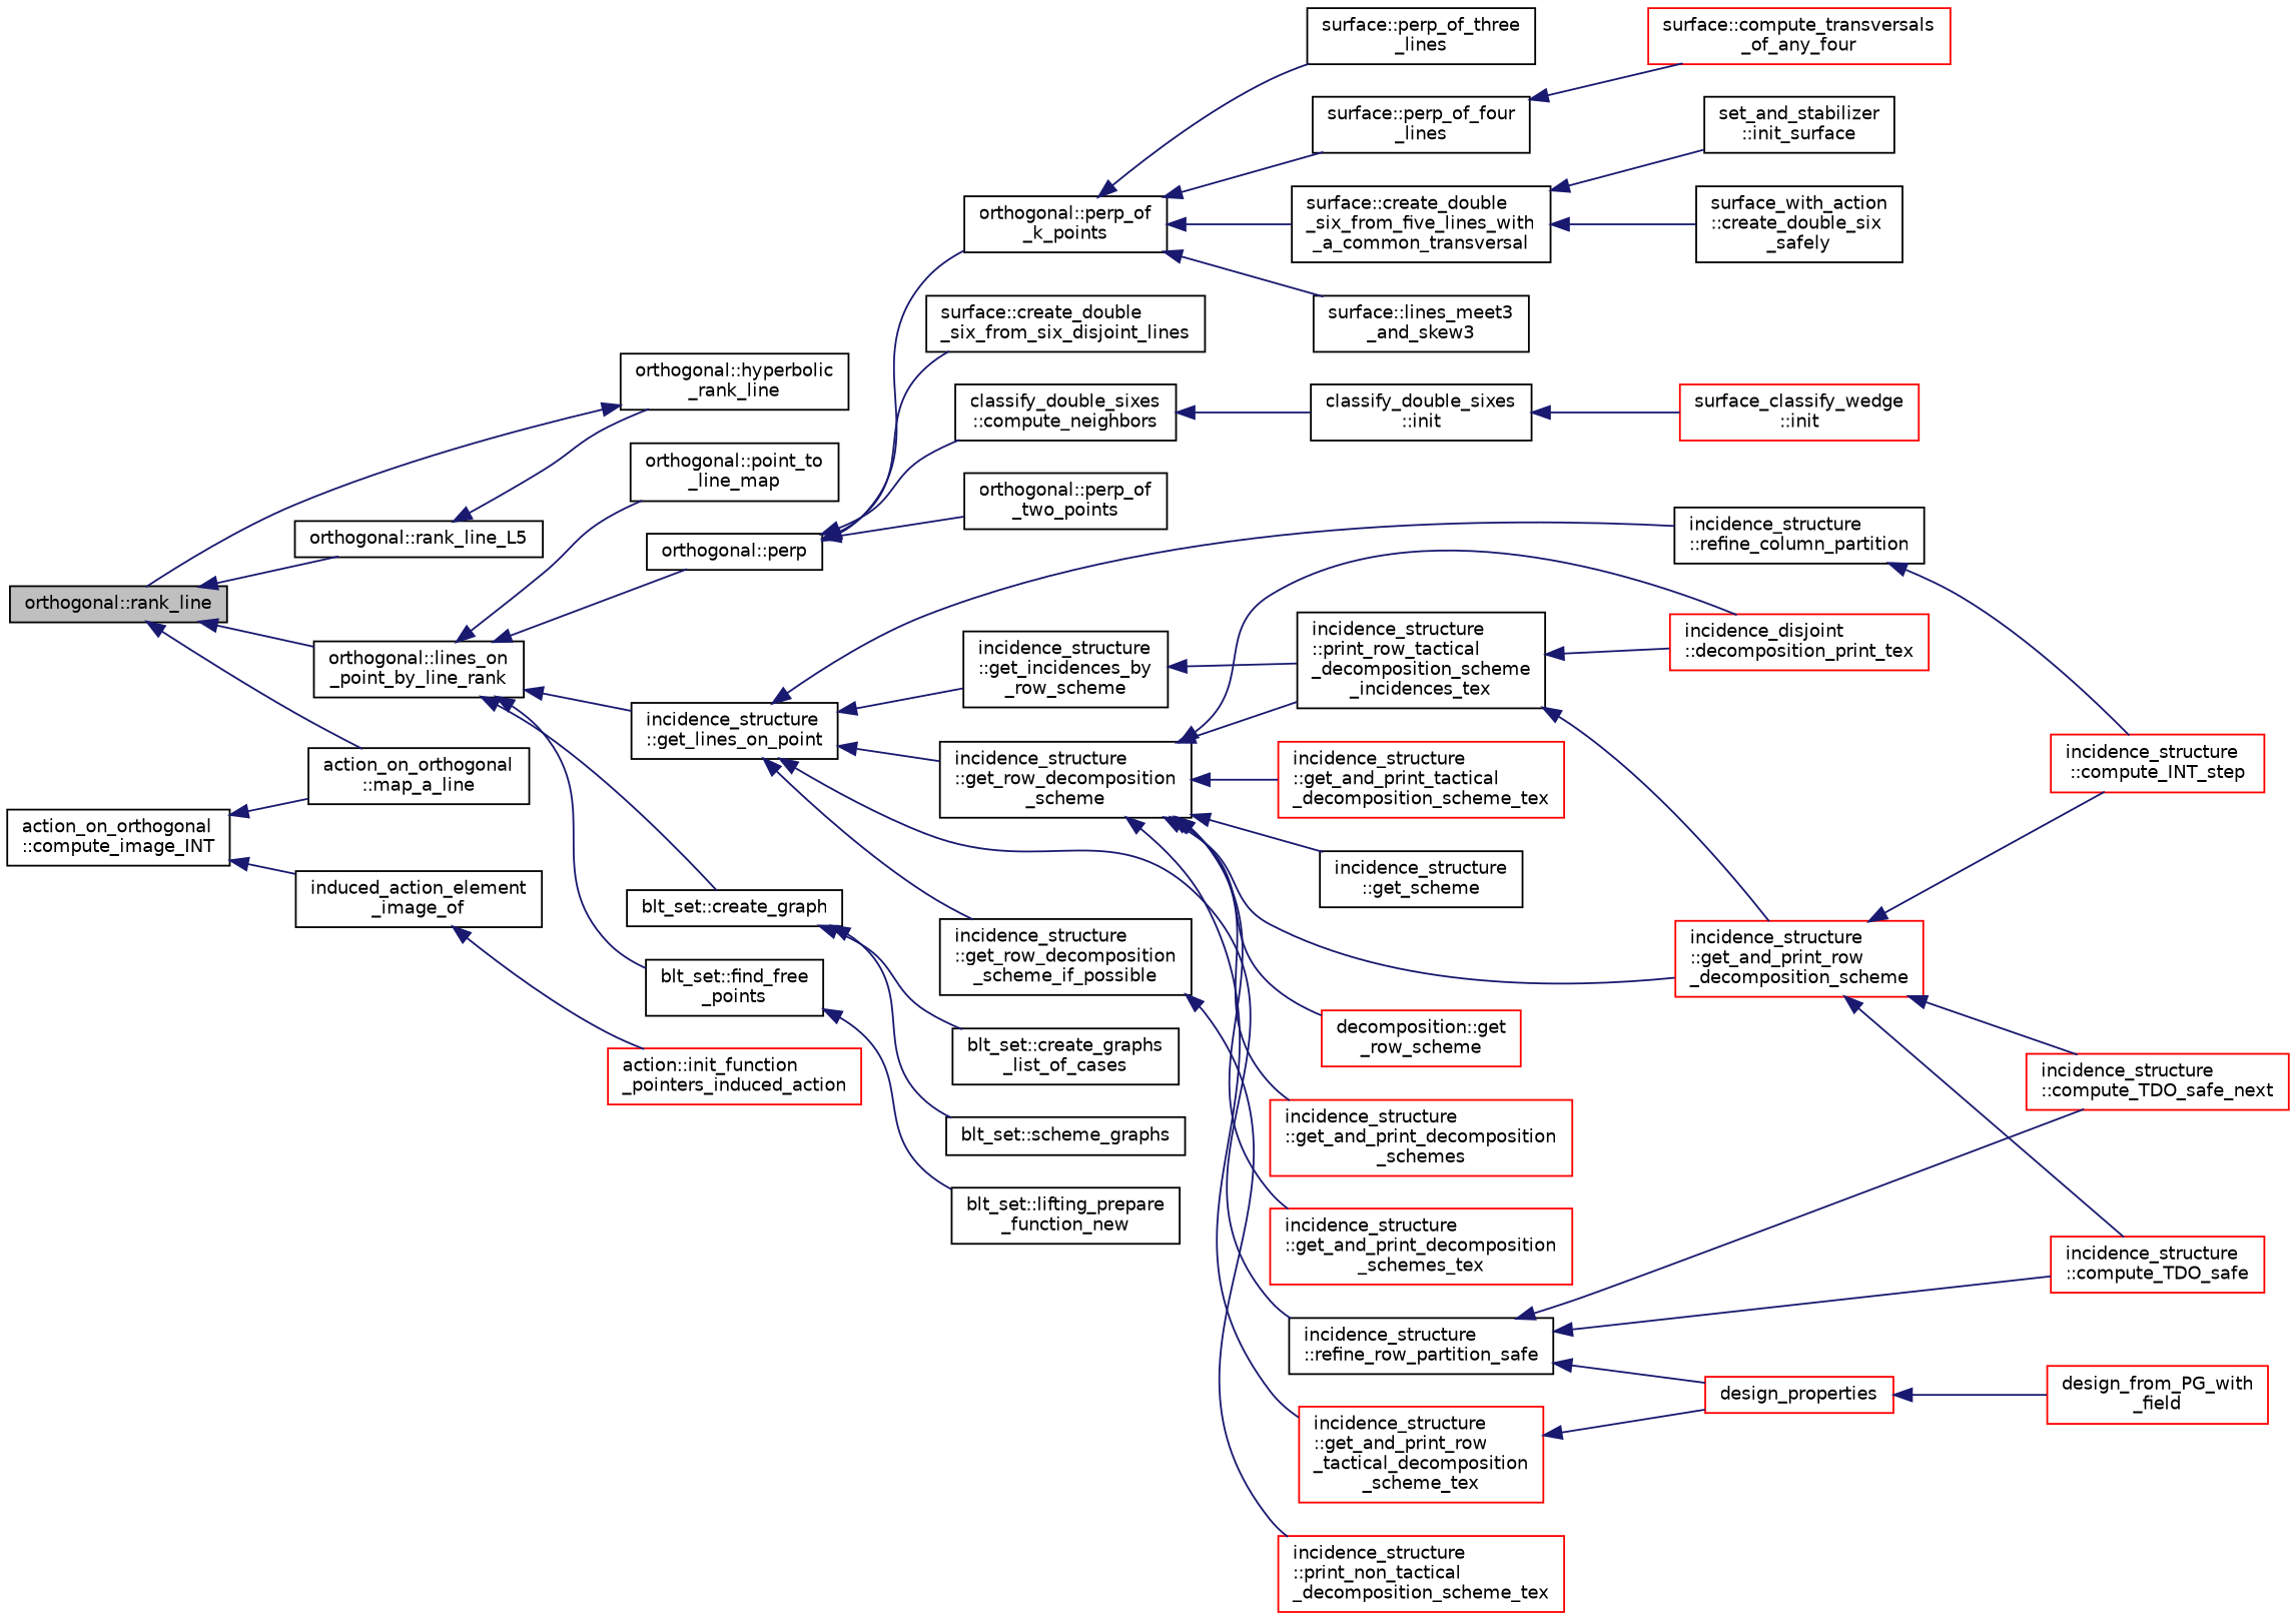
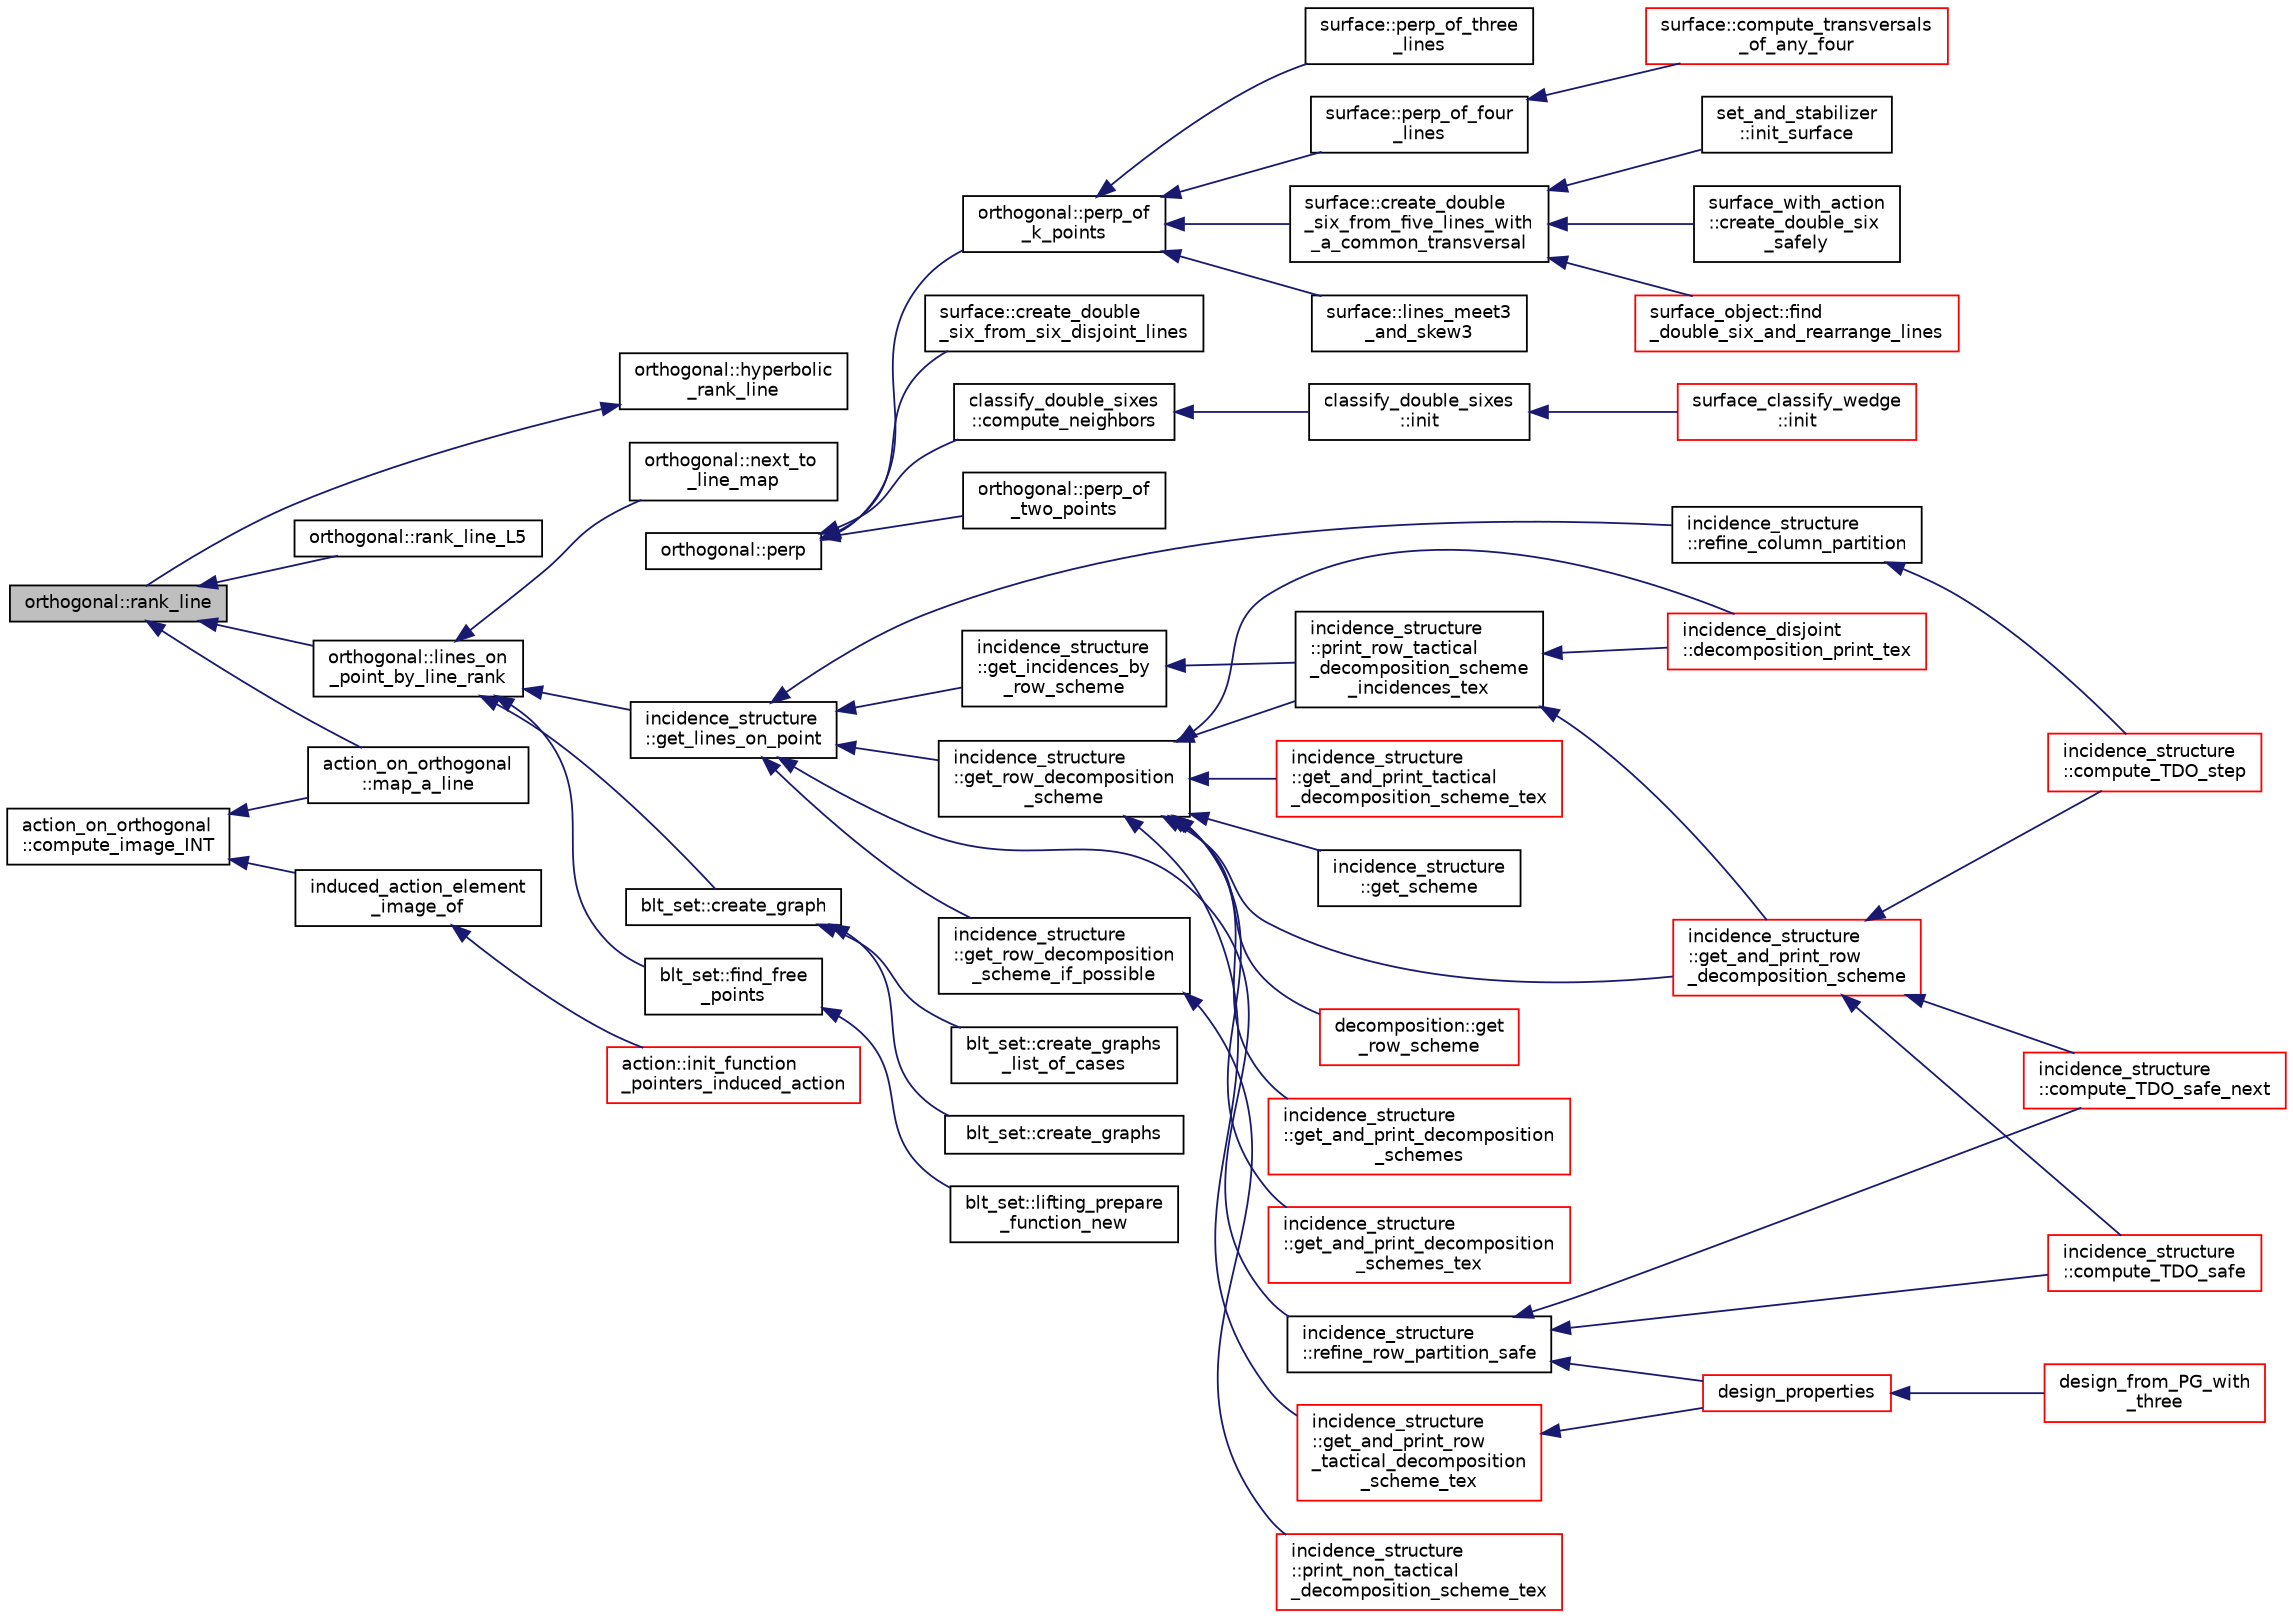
  digraph {
    rankdir=LR
    node [color=black fillcolor=white fontname=Helvetica fontsize=10 shape=record style=filled]
    edge [color=midnightblue dir=back fontname=Helvetica fontsize=10 labelfontname=Helvetica labelfontsize=10 style=solid]
    n1 [fillcolor=grey75 fontcolor=black height=0.2 label="orthogonal::rank_line" width=0.4]
    n2 [height=0.2 label="orthogonal::lines_on\l_point_by_line_rank" width=0.4]
    n3 [height=0.2 label="orthogonal::rank_line_L5" width=0.4]
    n4 [height=0.2 label="action_on_orthogonal\l::map_a_line" width=0.4]
    n5 [height=0.2 label="blt_set::create_graph" width=0.4]
    n6 [height=0.2 label="blt_set::find_free\l_points" width=0.4]
-   n7 [height=0.2 label="orthogonal::point_to\l_line_map" width=0.4]
+   n7 [height=0.2 label="orthogonal::next_to\l_line_map" width=0.4]
    n8 [height=0.2 label="orthogonal::perp" width=0.4]
    n9 [height=0.2 label="incidence_structure\l::get_lines_on_point" width=0.4]
    n10 [height=0.2 label="orthogonal::hyperbolic\l_rank_line" width=0.4]
-   n11 [height=0.2 label="blt_set::scheme_graphs" width=0.4]
+   n11 [height=0.2 label="blt_set::create_graphs" width=0.4]
    n12 [height=0.2 label="blt_set::create_graphs\l_list_of_cases" width=0.4]
    n13 [height=0.2 label="blt_set::lifting_prepare\l_function_new" width=0.4]
    n14 [height=0.2 label="orthogonal::perp_of\l_two_points" width=0.4]
    n15 [height=0.2 label="orthogonal::perp_of\l_k_points" width=0.4]
    n16 [height=0.2 label="surface::create_double\l_six_from_six_disjoint_lines" width=0.4]
    n17 [height=0.2 label="classify_double_sixes\l::compute_neighbors" width=0.4]
    n18 [height=0.2 label="incidence_structure\l::refine_row_partition_safe" width=0.4]
    n19 [height=0.2 label="incidence_structure\l::refine_column_partition" width=0.4]
    n20 [height=0.2 label="incidence_structure\l::get_incidences_by\l_row_scheme" width=0.4]
    n21 [height=0.2 label="incidence_structure\l::get_row_decomposition\l_scheme" width=0.4]
    n22 [height=0.2 label="incidence_structure\l::get_row_decomposition\l_scheme_if_possible" width=0.4]
    n23 [height=0.2 label="surface::lines_meet3\l_and_skew3" width=0.4]
    n24 [height=0.2 label="surface::perp_of_three\l_lines" width=0.4]
    n25 [height=0.2 label="surface::perp_of_four\l_lines" width=0.4]
    n26 [height=0.2 label="surface::create_double\l_six_from_five_lines_with\l_a_common_transversal" width=0.4]
    n27 [height=0.2 label="classify_double_sixes\l::init" width=0.4]
    n28 [color=red height=0.2 label="surface::compute_transversals\l_of_any_four" width=0.4]
+   n29 [color=red height=0.2 label="surface_object::find\l_double_six_and_rearrange_lines" width=0.4]
    n30 [height=0.2 label="set_and_stabilizer\l::init_surface" width=0.4]
    n31 [height=0.2 label="surface_with_action\l::create_double_six\l_safely" width=0.4]
    n32 [color=red height=0.2 label="surface_classify_wedge\l::init" width=0.4]
    n33 [color=red height=0.2 label=design_properties width=0.4]
    n34 [color=red height=0.2 label="incidence_structure\l::compute_TDO_safe_next" width=0.4]
    n35 [color=red height=0.2 label="incidence_structure\l::compute_TDO_safe" width=0.4]
-   n36 [color=red height=0.2 label="incidence_structure\l::compute_INT_step" width=0.4]
+   n36 [color=red height=0.2 label="incidence_structure\l::compute_TDO_step" width=0.4]
    n37 [height=0.2 label="incidence_structure\l::print_row_tactical\l_decomposition_scheme\l_incidences_tex" width=0.4]
    n38 [color=red height=0.2 label="incidence_structure\l::get_and_print_row\l_decomposition_scheme" width=0.4]
    n39 [color=red height=0.2 label="incidence_disjoint\l::decomposition_print_tex" width=0.4]
    n40 [color=red height=0.2 label="decomposition::get\l_row_scheme" width=0.4]
    n41 [color=red height=0.2 label="incidence_structure\l::get_and_print_decomposition\l_schemes" width=0.4]
    n42 [color=red height=0.2 label="incidence_structure\l::get_and_print_decomposition\l_schemes_tex" width=0.4]
    n43 [color=red height=0.2 label="incidence_structure\l::get_and_print_tactical\l_decomposition_scheme_tex" width=0.4]
    n44 [height=0.2 label="incidence_structure\l::get_scheme" width=0.4]
    n45 [color=red height=0.2 label="incidence_structure\l::get_and_print_row\l_tactical_decomposition\l_scheme_tex" width=0.4]
    n46 [color=red height=0.2 label="incidence_structure\l::print_non_tactical\l_decomposition_scheme_tex" width=0.4]
-   n47 [color=red height=0.2 label="design_from_PG_with\l_field" width=0.4]
+   n47 [color=red height=0.2 label="design_from_PG_with\l_three" width=0.4]
    n48 [height=0.2 label="action_on_orthogonal\l::compute_image_INT" width=0.4]
    n49 [height=0.2 label="induced_action_element\l_image_of" width=0.4]
    n50 [color=red height=0.2 label="action::init_function\l_pointers_induced_action" width=0.4]
    n1 -> n2
    n1 -> n3
    n1 -> n4
    n2 -> n5
    n2 -> n6
    n2 -> n7
-   n2 -> n8
    n2 -> n9
-   n3 -> n10
    n5 -> n11
    n5 -> n12
    n6 -> n13
    n8 -> n14
    n8 -> n15
    n8 -> n16
    n8 -> n17
    n9 -> n18
    n9 -> n19
    n9 -> n20
    n9 -> n21
    n9 -> n22
    n10 -> n1
    n15 -> n23
    n15 -> n24
    n15 -> n25
    n15 -> n26
    n17 -> n27
    n18 -> n33
    n18 -> n34
    n18 -> n35
    n19 -> n36
    n20 -> n37
    n21 -> n37
    n21 -> n38
    n21 -> n39
    n21 -> n40
    n21 -> n41
    n21 -> n42
    n21 -> n43
    n21 -> n44
    n21 -> n45
    n22 -> n46
    n25 -> n28
+   n26 -> n29
    n26 -> n30
    n26 -> n31
    n27 -> n32
    n33 -> n47
    n37 -> n38
    n37 -> n39
    n38 -> n34
    n38 -> n35
    n38 -> n36
    n45 -> n33
    n48 -> n4
    n48 -> n49
    n49 -> n50
  }
